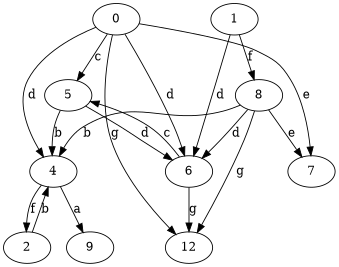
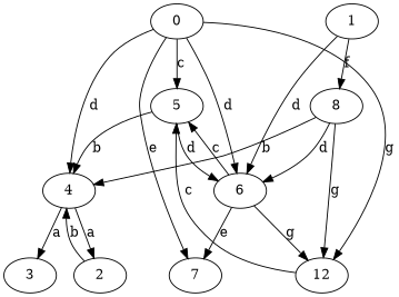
  strict digraph {
    0
    4
    5
    6
    7
    n6 [label=12]
    2
-   3 [label=9]
+   3
    1
    8
    0 -> 4 [label=d]
    0 -> 5 [label=c]
    0 -> 6 [label=d]
    0 -> 7 [label=e]
    0 -> n6 [label=g]
-   4 -> 2 [label=f]
+   4 -> 2 [label=a]
    4 -> 3 [label=a]
    5 -> 4 [label=b]
    5 -> 6 [label=d]
    6 -> 5 [label=c]
    6 -> n6 [label=g]
+   n6 -> 5 [label=c]
    2 -> 4 [label=b]
    1 -> 6 [label=d]
    1 -> 8 [label=f]
    8 -> 4 [label=b]
    8 -> 6 [label=d]
-   8 -> 7 [label=e]
+   6 -> 7 [label=e]
    8 -> n6 [label=g]
  }
